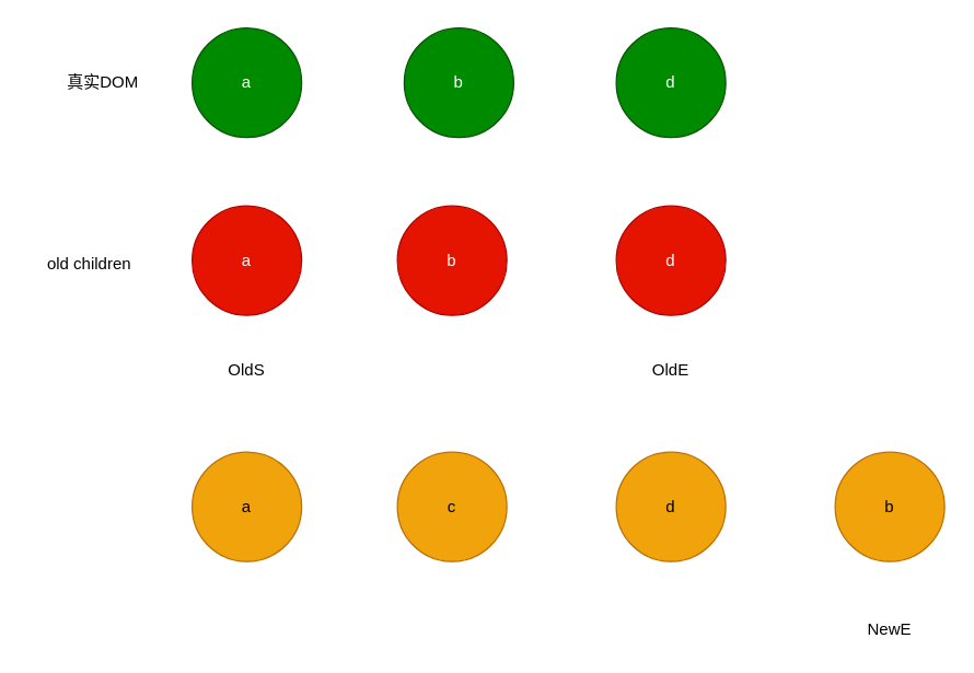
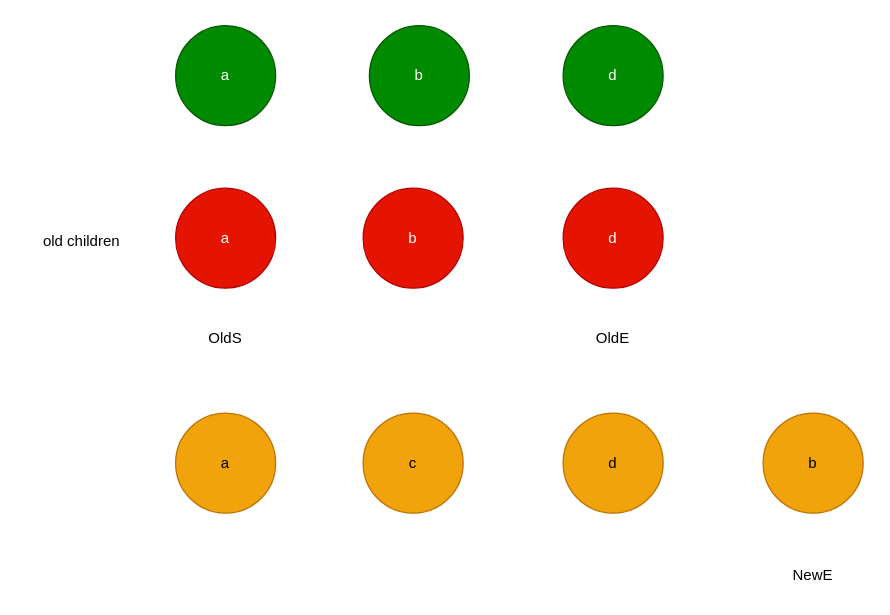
  <mxCell id="0" />
  <mxCell id="1" parent="0" />
  <mxCell id="2" value="a" style="ellipse;whiteSpace=wrap;html=1;aspect=fixed;fillColor=#e51400;strokeColor=#B20000;fontColor=#ffffff;" parent="1" vertex="1"><mxGeometry x="140" y="150" width="80" height="80" as="geometry" /></mxCell>
  <mxCell id="3" value="b" style="ellipse;whiteSpace=wrap;html=1;aspect=fixed;fillColor=#e51400;strokeColor=#B20000;fontColor=#ffffff;" parent="1" vertex="1"><mxGeometry x="290" y="150" width="80" height="80" as="geometry" /></mxCell>
  <mxCell id="4" value="d" style="ellipse;whiteSpace=wrap;html=1;aspect=fixed;fillColor=#e51400;strokeColor=#B20000;fontColor=#ffffff;" parent="1" vertex="1"><mxGeometry x="450" y="150" width="80" height="80" as="geometry" /></mxCell>
  <mxCell id="5" value="a" style="ellipse;whiteSpace=wrap;html=1;aspect=fixed;fillColor=#f0a30a;strokeColor=#BD7000;fontColor=#000000;" parent="1" vertex="1"><mxGeometry x="140" y="330" width="80" height="80" as="geometry" /></mxCell>
  <mxCell id="6" value="c" style="ellipse;whiteSpace=wrap;html=1;aspect=fixed;fillColor=#f0a30a;strokeColor=#BD7000;fontColor=#000000;" parent="1" vertex="1"><mxGeometry x="290" y="330" width="80" height="80" as="geometry" /></mxCell>
  <mxCell id="7" value="d" style="ellipse;whiteSpace=wrap;html=1;aspect=fixed;fillColor=#f0a30a;strokeColor=#BD7000;fontColor=#000000;" parent="1" vertex="1"><mxGeometry x="450" y="330" width="80" height="80" as="geometry" /></mxCell>
  <mxCell id="8" value="b" style="ellipse;whiteSpace=wrap;html=1;aspect=fixed;fillColor=#f0a30a;strokeColor=#BD7000;fontColor=#000000;" parent="1" vertex="1"><mxGeometry x="610" y="330" width="80" height="80" as="geometry" /></mxCell>
  <mxCell id="9" value="OldS" style="text;html=1;strokeColor=none;fillColor=none;align=center;verticalAlign=middle;whiteSpace=wrap;rounded=0;" parent="1" vertex="1"><mxGeometry x="160" y="260" width="40" height="20" as="geometry" /></mxCell>
  <mxCell id="10" value="OldE" style="text;html=1;strokeColor=none;fillColor=none;align=center;verticalAlign=middle;whiteSpace=wrap;rounded=0;" parent="1" vertex="1"><mxGeometry x="470" y="260" width="40" height="20" as="geometry" /></mxCell>
  <mxCell id="11" value="NewE" style="text;html=1;strokeColor=none;fillColor=none;align=center;verticalAlign=middle;whiteSpace=wrap;rounded=0;" parent="1" vertex="1"><mxGeometry x="630" y="450" width="40" height="20" as="geometry" /></mxCell>
  <mxCell id="12" value="b" style="ellipse;whiteSpace=wrap;html=1;aspect=fixed;fillColor=#008a00;strokeColor=#005700;fontColor=#ffffff;" parent="1" vertex="1"><mxGeometry x="295" y="20" width="80" height="80" as="geometry" /></mxCell>
  <mxCell id="13" value="a" style="ellipse;whiteSpace=wrap;html=1;aspect=fixed;fillColor=#008a00;strokeColor=#005700;fontColor=#ffffff;" parent="1" vertex="1"><mxGeometry x="140" y="20" width="80" height="80" as="geometry" /></mxCell>
  <mxCell id="14" value="d" style="ellipse;whiteSpace=wrap;html=1;aspect=fixed;fillColor=#008a00;strokeColor=#005700;fontColor=#ffffff;" parent="1" vertex="1"><mxGeometry x="450" y="20" width="80" height="80" as="geometry" /></mxCell>
- <mxCell id="15" value="真实DOM" style="text;html=1;strokeColor=none;fillColor=none;align=center;verticalAlign=middle;whiteSpace=wrap;rounded=0;" vertex="1" parent="1"><mxGeometry x="40" y="45" width="70" height="30" as="geometry" /></mxCell>
  <mxCell id="16" value="old children" style="text;html=1;strokeColor=none;fillColor=none;align=center;verticalAlign=middle;whiteSpace=wrap;rounded=0;" vertex="1" parent="1"><mxGeometry x="20" y="180" width="90" height="25" as="geometry" /></mxCell>
